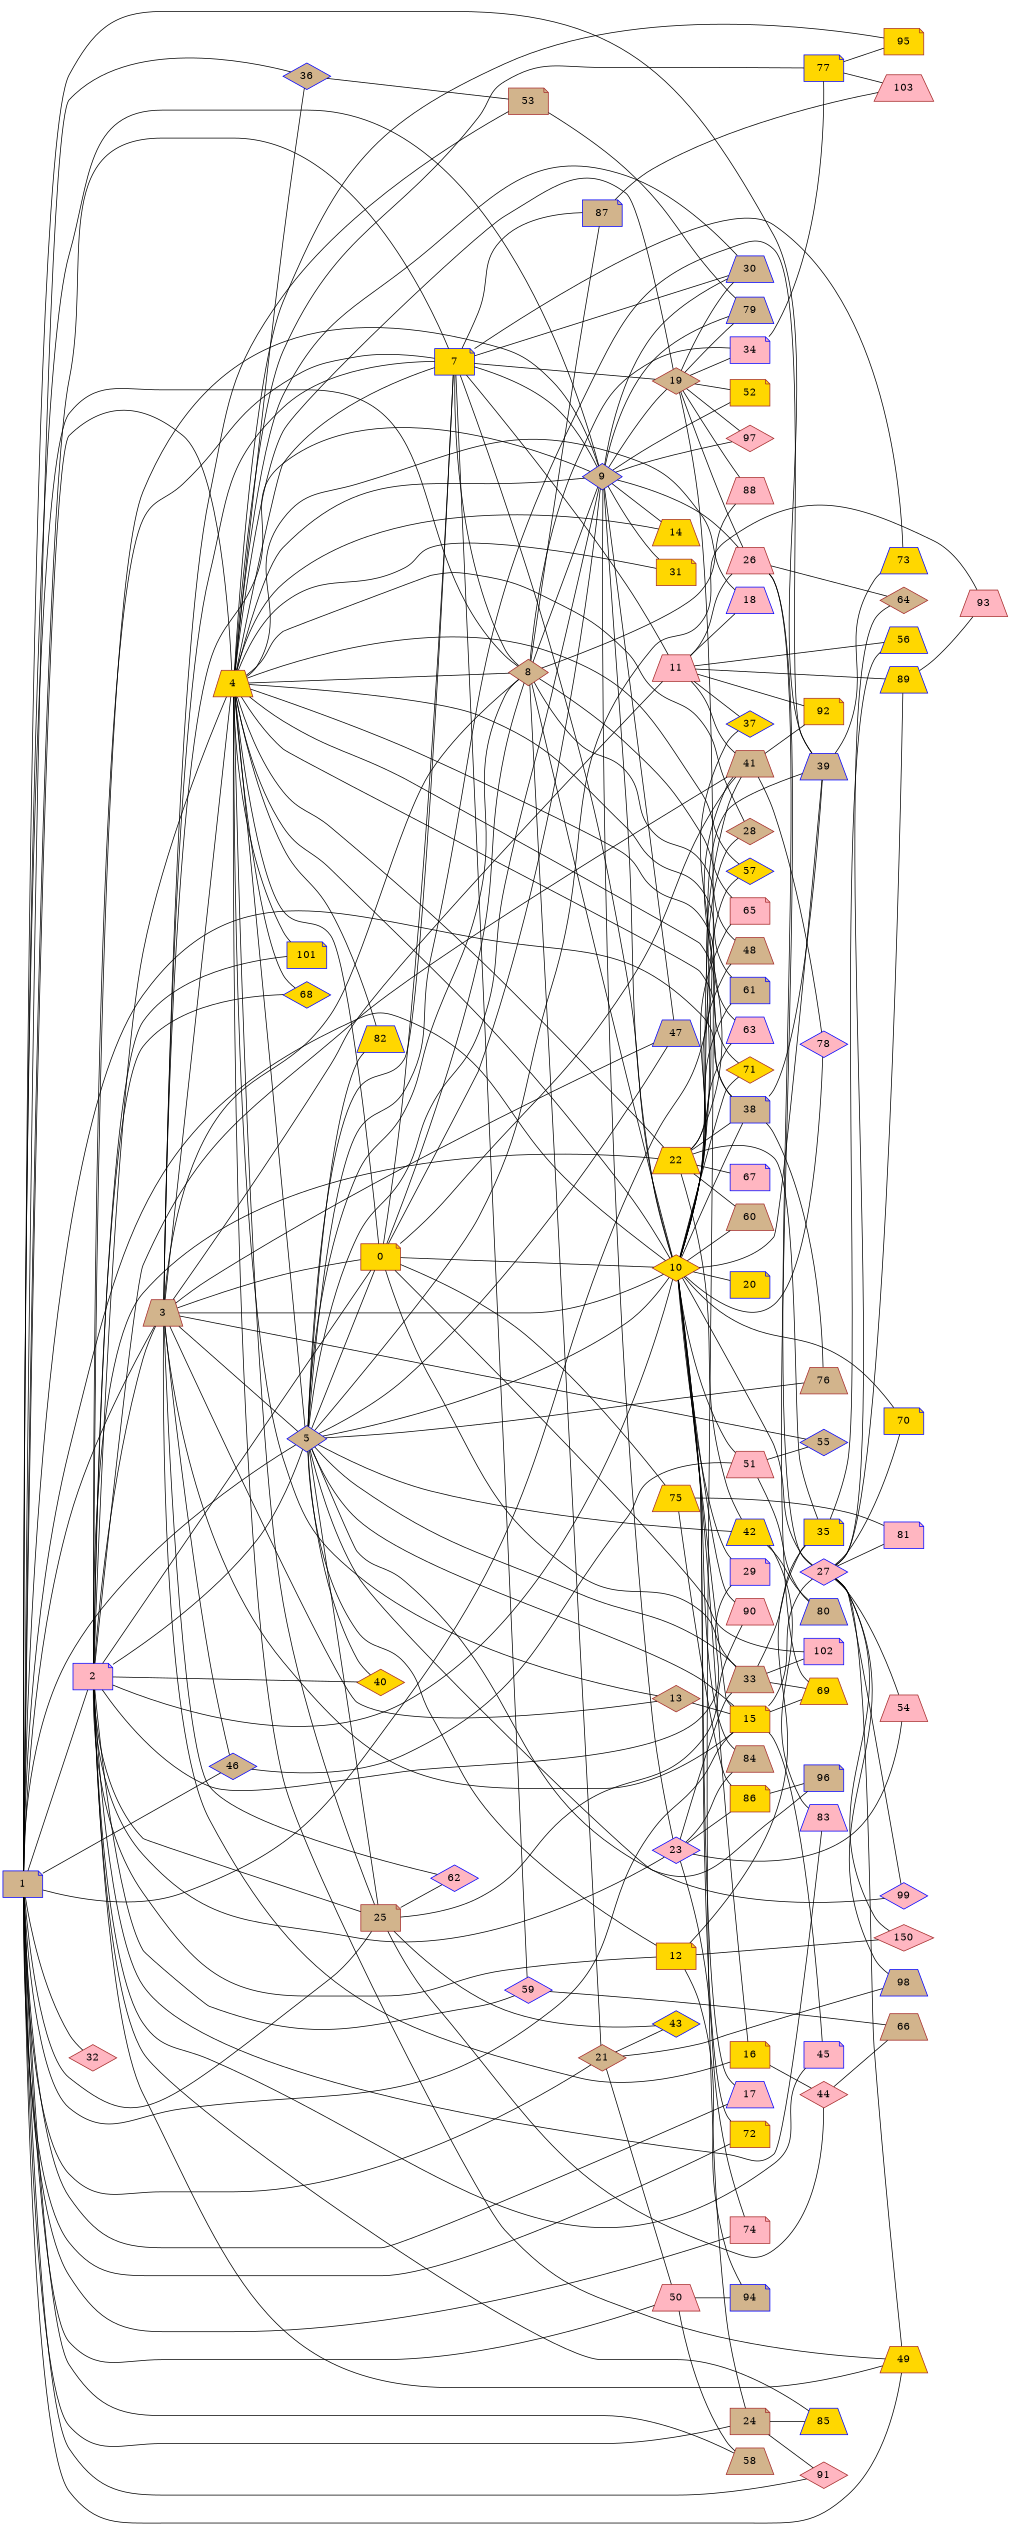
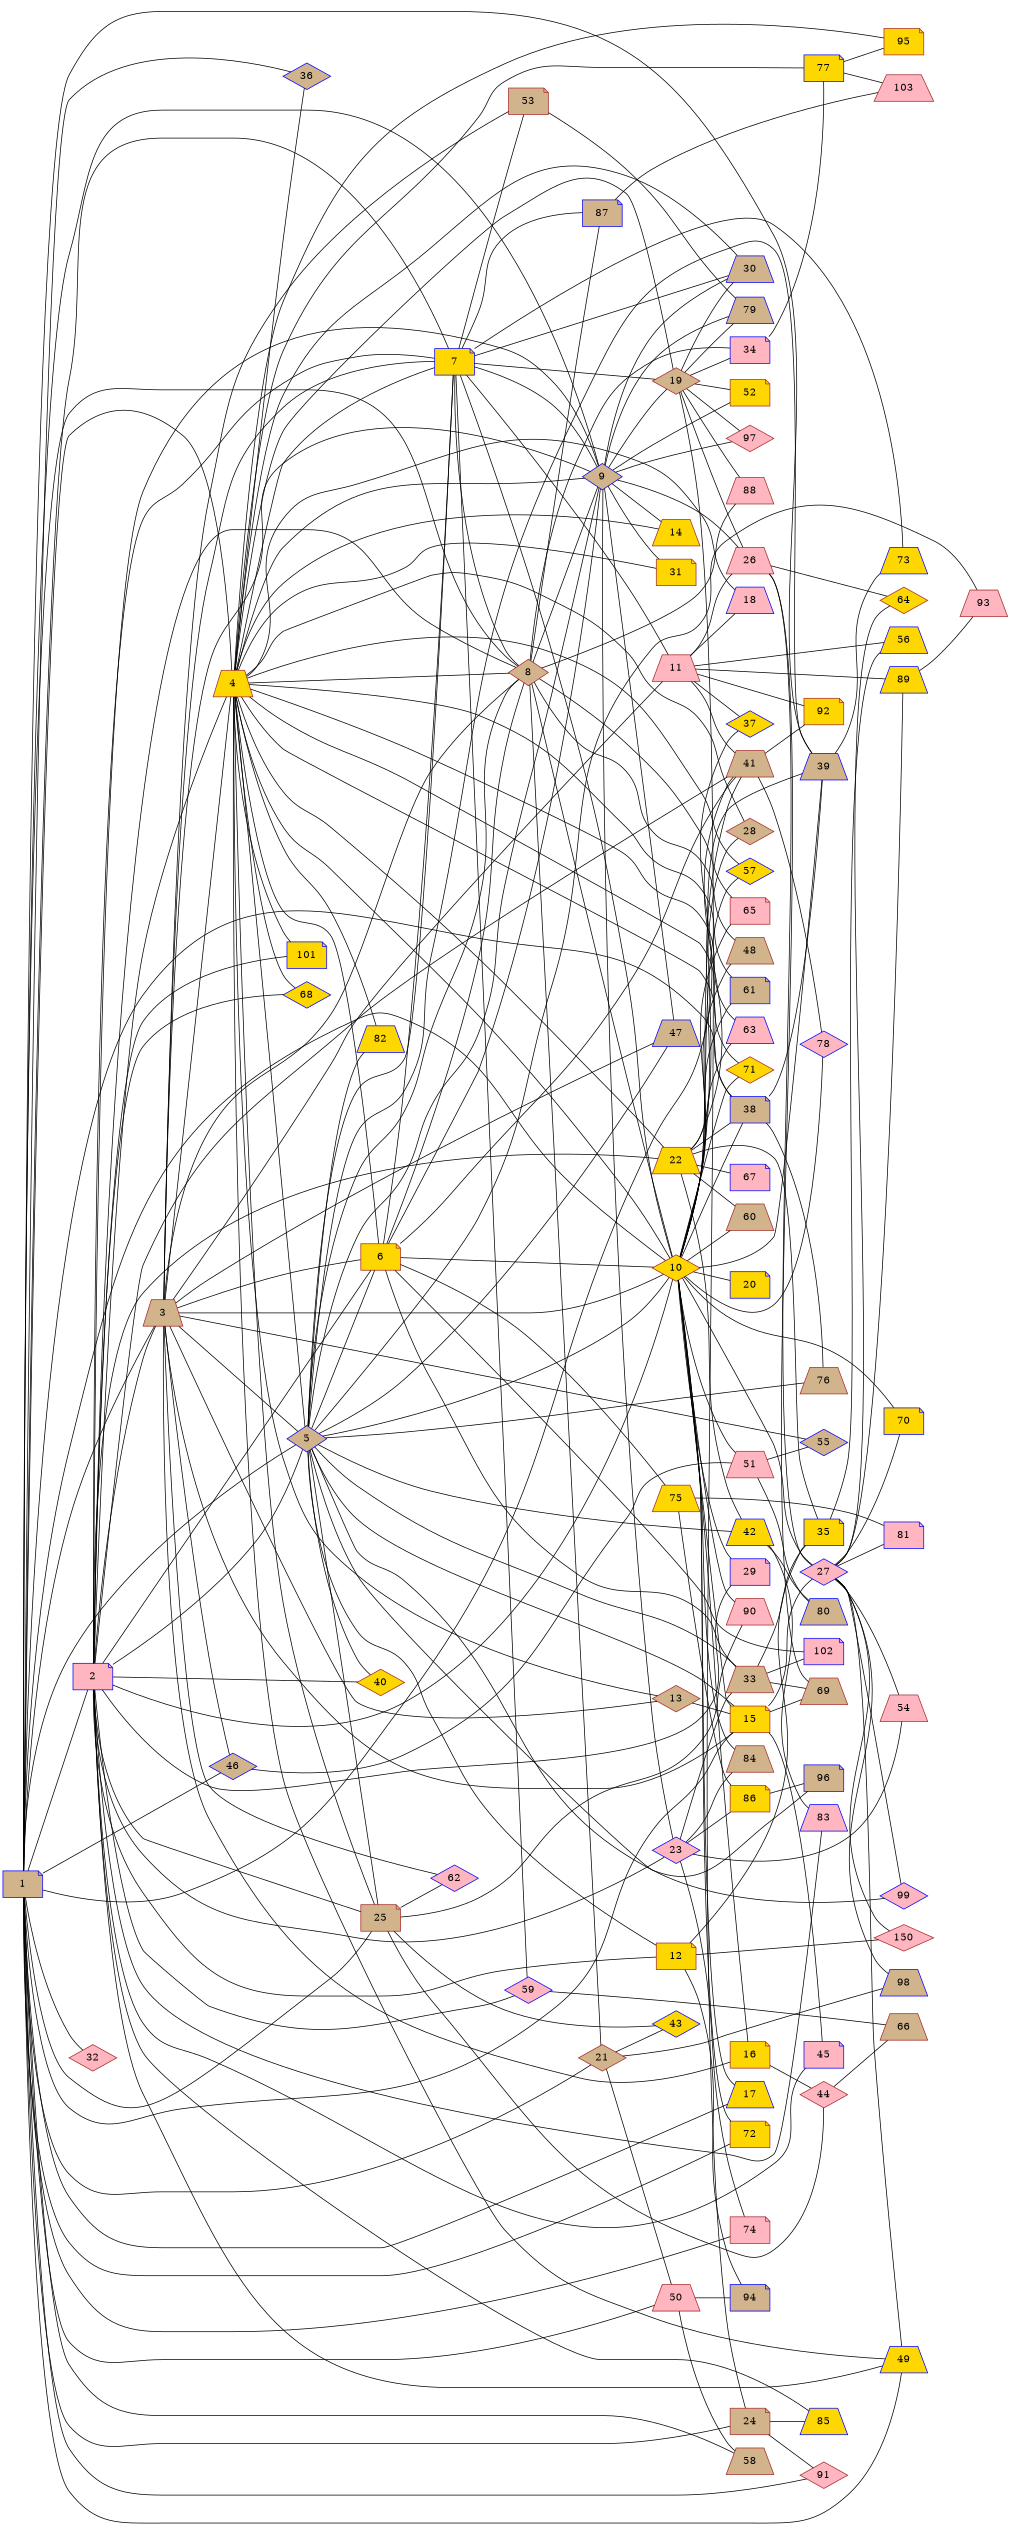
  graph {
    rankdir=LR
    node [color=brown fillcolor=tan shape=trapezium style=filled]
    edge [weight=1.0]
    1 [color=blue shape=note]
    2 [color=blue fillcolor=lightpink shape=note]
    3
    4 [fillcolor=gold]
    5 [color=blue shape=diamond]
    7 [color=blue fillcolor=gold shape=note]
    8 [shape=diamond]
    9 [color=blue shape=diamond]
    10 [fillcolor=gold shape=diamond]
    15 [fillcolor=gold shape=note]
-   17 [color=blue fillcolor=lightpink]
+   17 [color=blue fillcolor=gold]
    21 [shape=diamond]
    24 [shape=note]
    25 [shape=note]
    32 [fillcolor=lightpink shape=diamond]
    36 [color=blue shape=diamond]
    37 [color=blue fillcolor=gold shape=diamond]
    38 [color=blue shape=note]
    39 [color=blue]
    46 [color=blue shape=diamond]
-   49 [fillcolor=gold]
+   49 [color=blue fillcolor=gold]
    50 [fillcolor=lightpink]
    58
    72 [fillcolor=gold shape=note]
    74 [fillcolor=lightpink shape=note]
    91 [fillcolor=lightpink shape=diamond]
-   6 [fillcolor=gold shape=note label=0]
+   6 [fillcolor=gold shape=note]
    12 [fillcolor=gold shape=note]
    22 [fillcolor=gold]
    23 [color=blue fillcolor=lightpink shape=diamond]
    29 [color=blue fillcolor=lightpink shape=note]
    40 [fillcolor=gold shape=diamond]
    41
    45 [color=blue fillcolor=lightpink shape=note]
    59 [color=blue fillcolor=lightpink shape=diamond]
    68 [color=blue fillcolor=gold shape=diamond]
    83 [color=blue fillcolor=lightpink]
    85 [color=blue fillcolor=gold]
    101 [color=blue fillcolor=gold shape=note]
    11 [fillcolor=lightpink]
    13 [shape=diamond]
    16 [fillcolor=gold shape=note]
    47 [color=blue]
    53 [shape=note]
    55 [color=blue shape=diamond]
    62 [color=blue fillcolor=lightpink shape=diamond]
    14 [fillcolor=gold]
    18 [color=blue fillcolor=lightpink]
    19 [shape=diamond]
    28 [shape=diamond]
    30 [color=blue]
    31 [fillcolor=gold shape=note]
    57 [color=blue fillcolor=gold shape=diamond]
    61 [color=blue shape=note]
    63 [color=blue fillcolor=lightpink]
    71 [fillcolor=gold shape=diamond]
    77 [color=blue fillcolor=gold shape=note]
    82 [color=blue fillcolor=gold]
    95 [fillcolor=gold shape=note]
    33
    42 [color=blue fillcolor=gold]
    76
    93 [fillcolor=lightpink]
    96 [color=blue shape=note]
    99 [color=blue fillcolor=lightpink shape=diamond]
    75 [fillcolor=gold]
    102 [color=blue fillcolor=lightpink shape=note]
    73 [color=blue fillcolor=gold]
    87 [color=blue shape=note]
    34 [color=blue fillcolor=lightpink shape=note]
    48
    65 [fillcolor=lightpink shape=note]
    88 [fillcolor=lightpink]
    26 [fillcolor=lightpink]
    52 [fillcolor=gold shape=note]
    79 [color=blue]
    97 [fillcolor=lightpink shape=diamond]
    20 [color=blue fillcolor=gold shape=note]
    27 [color=blue fillcolor=lightpink shape=diamond]
    51 [fillcolor=lightpink]
    60
    70 [color=blue fillcolor=gold shape=note]
    78 [color=blue fillcolor=lightpink shape=diamond]
    84
    90 [fillcolor=lightpink]
-   69 [fillcolor=gold]
+   69
    43 [color=blue fillcolor=gold shape=diamond]
    98 [color=blue]
    44 [fillcolor=lightpink shape=diamond]
    94 [color=blue shape=note]
    35 [color=blue fillcolor=gold shape=note]
    n92 [fillcolor=lightpink label=150 shape=diamond]
    67 [color=blue fillcolor=lightpink shape=note]
    54 [fillcolor=lightpink]
    86 [fillcolor=gold shape=note]
    92 [fillcolor=gold shape=note]
    66
    56 [color=blue fillcolor=gold]
    89 [color=blue fillcolor=gold]
    103 [fillcolor=lightpink]
    80 [color=blue]
    81 [color=blue fillcolor=lightpink shape=note]
-   64 [shape=diamond]
+   64 [fillcolor=gold shape=diamond]
    1 -- 2
    1 -- 3
    1 -- 4 [weight=3.0]
    1 -- 5
    1 -- 7
    1 -- 8 [weight=2.0]
    1 -- 9
    1 -- 10
    1 -- 15 [weight=2.0]
    1 -- 17
    1 -- 21
    1 -- 24
    1 -- 25
    1 -- 32
    1 -- 36
    1 -- 37
    1 -- 38
    1 -- 39
    1 -- 46
    1 -- 49
    1 -- 50
    1 -- 58
    1 -- 72
    1 -- 74
    1 -- 91
    2 -- 3 [weight=2.0]
    2 -- 4 [weight=2.0]
    2 -- 5 [weight=2.0]
    2 -- 7
+   2 -- 8 [weight=2.0]
    2 -- 9
    2 -- 10
    2 -- 25
    2 -- 49
    2 -- 6 [weight=2.0]
    2 -- 12
    2 -- 22
    2 -- 23
    2 -- 29
    2 -- 40 [weight=2.0]
    2 -- 41
    2 -- 45
    2 -- 59
    2 -- 68
    2 -- 83
    2 -- 85
    2 -- 101
    3 -- 4
    3 -- 5
    3 -- 7 [weight=2.0]
    3 -- 8
    3 -- 9
    3 -- 10 [weight=3.0]
    3 -- 15
    3 -- 46
    3 -- 6
    3 -- 11
    3 -- 13 [weight=2.0]
    3 -- 16
    3 -- 47
    3 -- 53
    3 -- 55
    3 -- 62
    4 -- 5
    4 -- 7
    4 -- 8
    4 -- 9 [weight=2.0]
    4 -- 10
    4 -- 25
    4 -- 36
    4 -- 38
    4 -- 49
    4 -- 6
    4 -- 22
    4 -- 68
    4 -- 101
    4 -- 13
    4 -- 14
    4 -- 18
    4 -- 19
    4 -- 28
    4 -- 30
    4 -- 31
    4 -- 57
    4 -- 61
    4 -- 63
    4 -- 71
    4 -- 77
    4 -- 82
    4 -- 95
    5 -- 7
    5 -- 8 [weight=2.0]
    5 -- 9
    5 -- 10
    5 -- 15
    5 -- 25
    5 -- 39
    5 -- 6
    5 -- 12
    5 -- 40
    5 -- 47
    5 -- 82
    5 -- 33
    5 -- 42
    5 -- 76
    5 -- 93
    5 -- 96
    5 -- 99
    7 -- 8
    7 -- 9
    7 -- 10
    7 -- 59
    7 -- 11
-   36 -- 53
+   7 -- 53
    7 -- 19 [weight=2.0]
    7 -- 30
    7 -- 73
    7 -- 87
    8 -- 9 [weight=2.0]
    8 -- 10
    8 -- 21
    8 -- 87
    8 -- 34
    8 -- 48
    8 -- 65
    8 -- 88
-   9 -- 10
    9 -- 23
    9 -- 47
    9 -- 14
    9 -- 19
    9 -- 30
    9 -- 31
    9 -- 26
    9 -- 52
    9 -- 79
    9 -- 97
    10 -- 15
    10 -- 17
    10 -- 38
    10 -- 39
    10 -- 72
    10 -- 29
    10 -- 41
    10 -- 16
    10 -- 28
    10 -- 57
    10 -- 61
    10 -- 63
    10 -- 71
    10 -- 48
    10 -- 65
    10 -- 20
    10 -- 27
    10 -- 51
    10 -- 60
    10 -- 70
    10 -- 78
    10 -- 84
    10 -- 90
    15 -- 45
    15 -- 27
    15 -- 69
    21 -- 50
    21 -- 43
    21 -- 98
    24 -- 91
    24 -- 85
    25 -- 62
    25 -- 90
    25 -- 43
    25 -- 44
    38 -- 39
    38 -- 76
    39 -- 73
    46 -- 51
    50 -- 58
    50 -- 94
    6 -- 7
    6 -- 8
    6 -- 9
    6 -- 10
    6 -- 41
    6 -- 33
    6 -- 75
    6 -- 102
    12 -- 94
    12 -- 35
    12 -- n92
    22 -- 38
    22 -- 39
    22 -- 41
    22 -- 42
    22 -- 60
    22 -- 35
    22 -- 67
    23 -- 74
    23 -- 33
    23 -- 84
    23 -- 54
    23 -- 86
    41 -- 78
    41 -- 92
    59 -- 66
    11 -- 37
    11 -- 41
    11 -- 18
    11 -- 26
    11 -- 92
    11 -- 56
    11 -- 89
    13 -- 15 [weight=6.0]
    16 -- 44
    53 -- 79
    19 -- 24
    19 -- 30
    19 -- 34
    19 -- 88
    19 -- 26
    19 -- 52
    19 -- 79
    19 -- 97
    77 -- 95
    77 -- 103
    33 -- 102
    33 -- 69
    33 -- 35
    42 -- 83
    42 -- 80
    75 -- 86
    75 -- 81
    87 -- 103
    34 -- 77
    26 -- 27
    26 -- 69
    26 -- 64
    27 -- 49
    27 -- 99
    27 -- 70
    27 -- 98
    27 -- n92
    27 -- 54
    27 -- 89
    27 -- 81
    27 -- 64
    51 -- 55
    51 -- 80
    44 -- 66
    35 -- 56
    86 -- 96
    89 -- 93
  }
